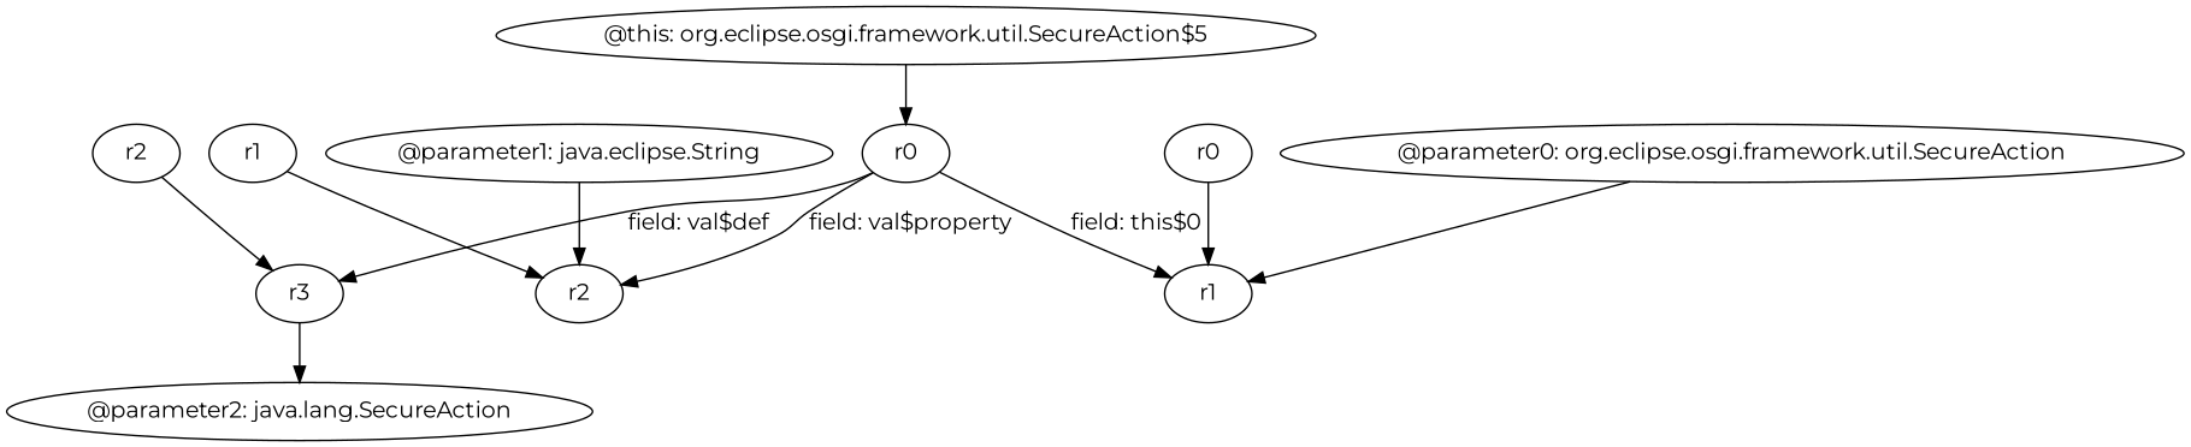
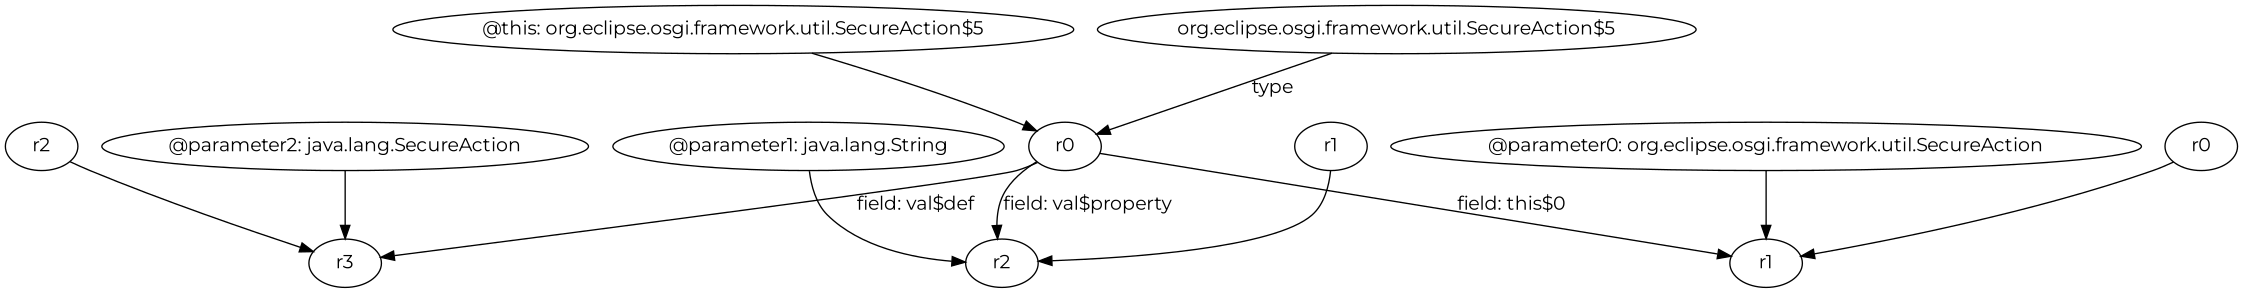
  digraph {
    fontname=Montserrat
    node [fontname=Montserrat]
    edge [fontname=Montserrat]
    n1 [label="@this: org.eclipse.osgi.framework.util.SecureAction$5"]
    n2 [label=r0]
    n3 [label=r3]
    n4 [label=r2]
    n5 [label=r1]
    n6 [label=r2]
    n7 [label=r1]
-   n8 [label="@parameter1: java.eclipse.String"]
+   n8 [label="@parameter1: java.lang.String"]
    n9 [label="@parameter0: org.eclipse.osgi.framework.util.SecureAction"]
    n10 [label="@parameter2: java.lang.SecureAction"]
+   n11 [label="org.eclipse.osgi.framework.util.SecureAction$5"]
    n12 [label=r0]
    n1 -> n2
    n2 -> n3 [label="field: val$def"]
    n2 -> n4 [label="field: val$property"]
    n2 -> n5 [label="field: this$0"]
    n6 -> n3
    n7 -> n4
    n8 -> n4
    n9 -> n5
-   n3 -> n10
+   n10 -> n3
+   n11 -> n2 [label=type]
    n12 -> n5
  }
